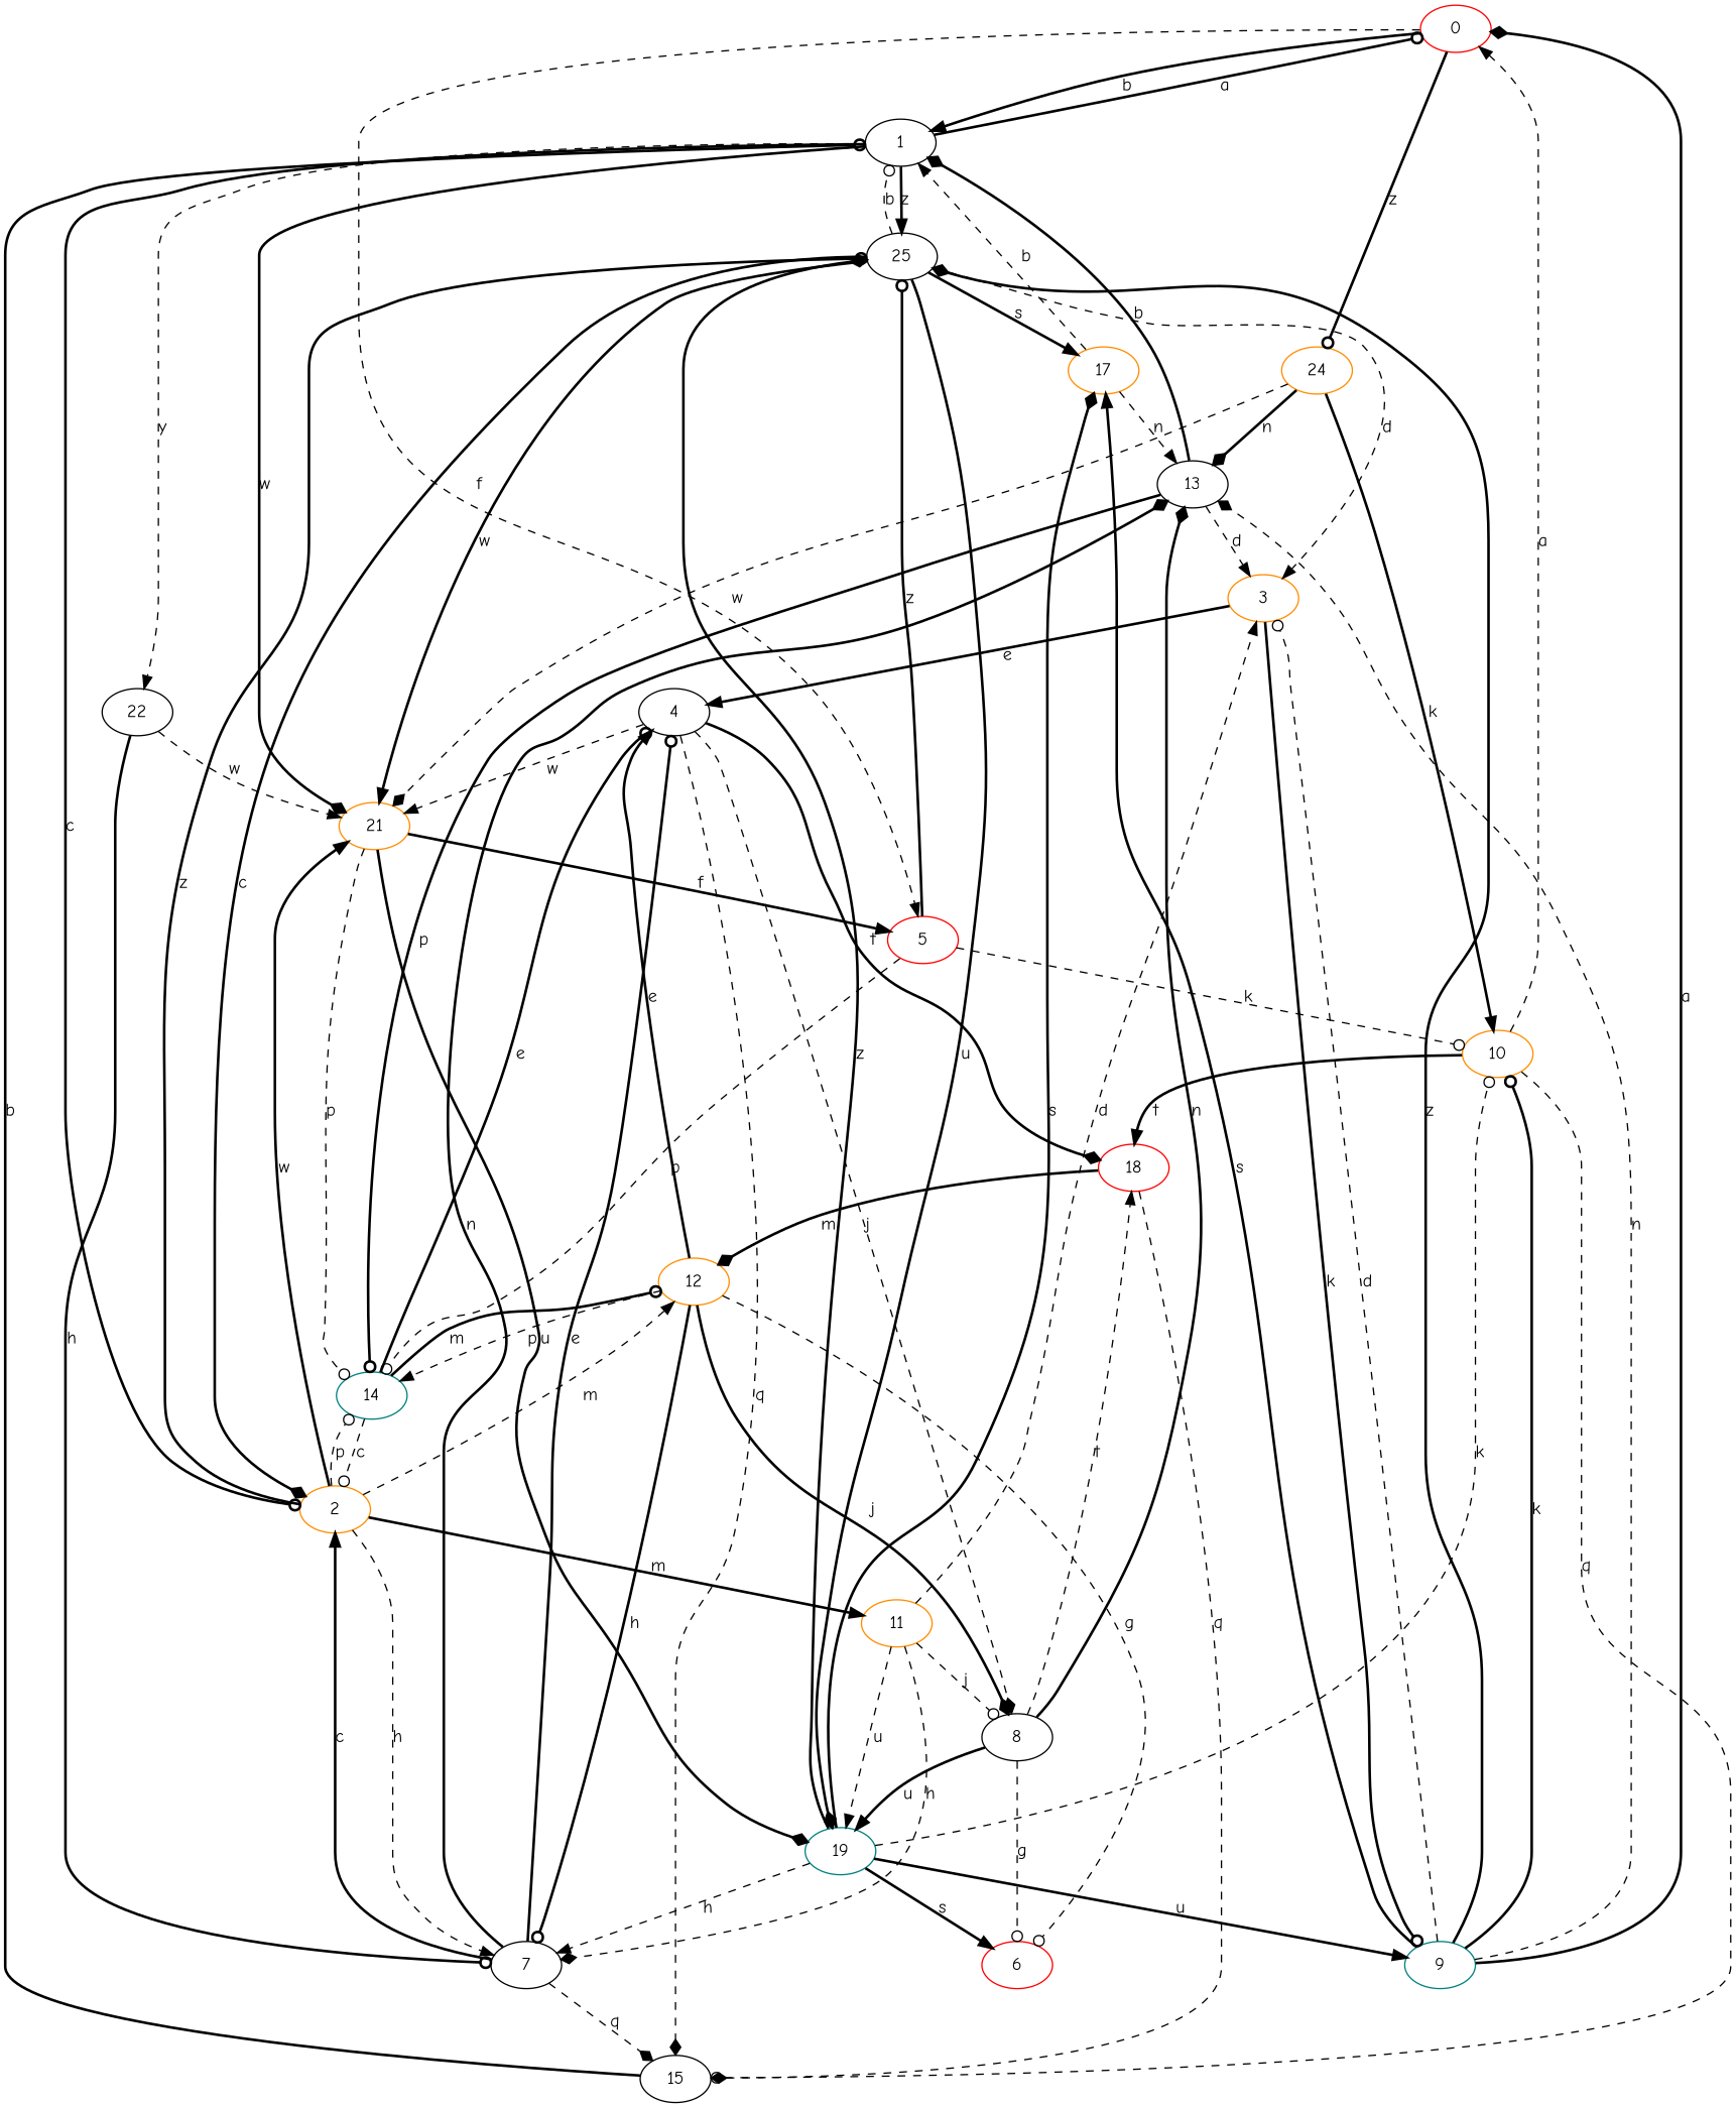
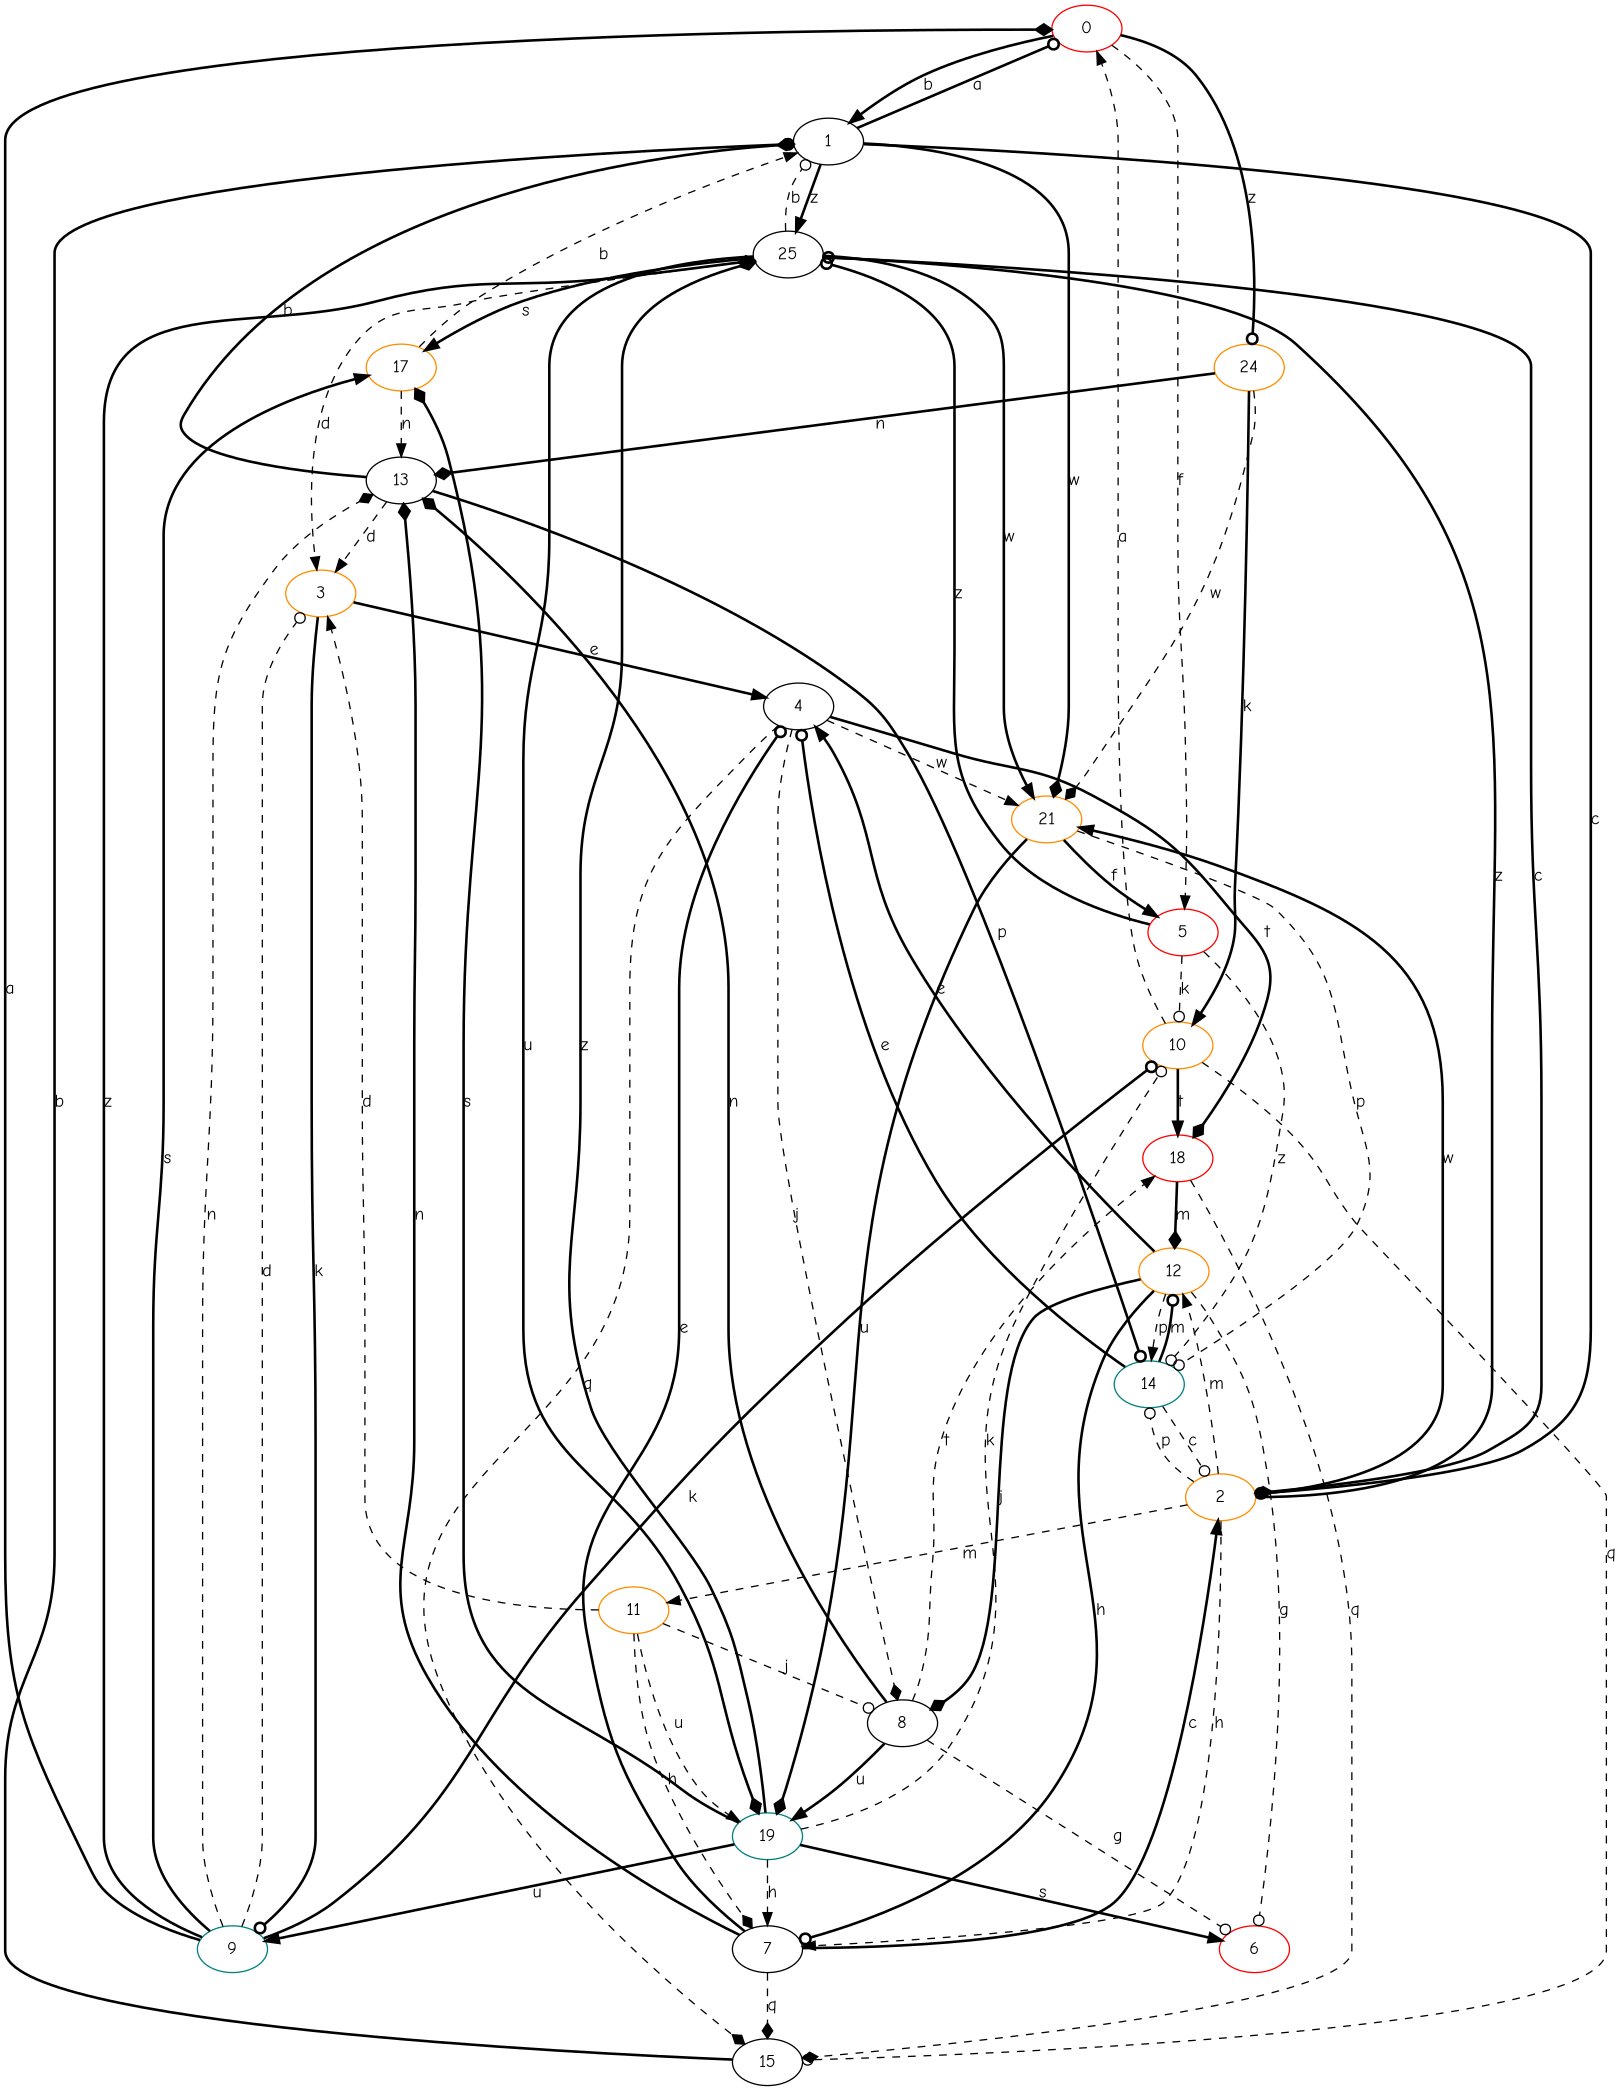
  strict digraph {
    fontname="Comic Neue"
    node [color=black fontname="Comic Neue"]
    edge [arrowhead=normal fontname="Comic Neue" style=bold]
    0 [color=red]
    1
    5 [color=red]
    24 [color=darkorange]
    2 [color=darkorange]
    21 [color=darkorange]
-   22
    25
    14 [color=teal]
    10 [color=darkorange]
    7
    4
    15
    13
    11 [color=darkorange]
    12 [color=darkorange]
    19 [color=teal]
    3 [color=darkorange]
    17 [color=darkorange]
    8
    6 [color=red]
    9 [color=teal]
    18 [color=red]
    0 -> 1 [label=b]
    0 -> 5 [label=f style=dashed]
    0 -> 24 [arrowhead=odot label=z]
    1 -> 0 [arrowhead=odot label=a]
    1 -> 2 [arrowhead=odot label=c]
    1 -> 21 [arrowhead=diamond label=w]
-   1 -> 22 [label=y style=dashed]
    1 -> 25 [label=z]
    5 -> 25 [arrowhead=odot label=z]
-   5 -> 14 [arrowhead=odot label=p style=dashed]
+   5 -> 14 [arrowhead=odot label=z style=dashed]
    5 -> 10 [arrowhead=odot label=k style=dashed]
    24 -> 21 [arrowhead=diamond label=w style=dashed]
    24 -> 10 [label=k]
    24 -> 13 [arrowhead=diamond label=n]
    2 -> 21 [label=w]
    2 -> 25 [arrowhead=odot label=z]
    2 -> 14 [arrowhead=odot label=p style=dashed]
    2 -> 7 [label=h style=dashed]
-   2 -> 11 [label=m]
+   2 -> 11 [label=m style=dashed]
    2 -> 12 [label=m style=dashed]
    21 -> 5 [label=f]
    21 -> 14 [arrowhead=odot label=p style=dashed]
    21 -> 19 [arrowhead=diamond label=u]
-   22 -> 21 [label=w style=dashed]
-   22 -> 7 [arrowhead=odot label=h]
    25 -> 1 [arrowhead=odot label=b style=dashed]
    25 -> 2 [arrowhead=diamond label=c]
    25 -> 21 [label=w]
    25 -> 19 [arrowhead=diamond label=u]
    25 -> 3 [label=d style=dashed]
    25 -> 17 [label=s]
    14 -> 2 [arrowhead=odot label=c style=dashed]
    14 -> 4 [arrowhead=odot label=e]
    14 -> 12 [arrowhead=odot label=m]
    10 -> 0 [label=a style=dashed]
    10 -> 15 [arrowhead=odot label=q style=dashed]
    10 -> 18 [label=t]
    7 -> 2 [label=c]
    7 -> 4 [arrowhead=odot label=e]
    7 -> 15 [arrowhead=diamond label=q style=dashed]
    7 -> 13 [arrowhead=diamond label=n]
    4 -> 21 [label=w style=dashed]
    4 -> 15 [arrowhead=diamond label=q style=dashed]
    4 -> 8 [arrowhead=diamond label=j style=dashed]
    4 -> 18 [arrowhead=diamond label=t]
    15 -> 1 [arrowhead=odot label=b]
    13 -> 1 [arrowhead=diamond label=b]
    13 -> 14 [arrowhead=odot label=p]
    13 -> 3 [label=d style=dashed]
    11 -> 7 [arrowhead=diamond label=h style=dashed]
    11 -> 19 [label=u style=dashed]
    11 -> 3 [label=d style=dashed]
    11 -> 8 [arrowhead=odot label=j style=dashed]
    12 -> 14 [label=p style=dashed]
    12 -> 7 [arrowhead=odot label=h]
    12 -> 4 [label=e]
    12 -> 8 [arrowhead=diamond label=j]
    12 -> 6 [arrowhead=odot label=g style=dashed]
    19 -> 25 [arrowhead=diamond label=z]
    19 -> 10 [arrowhead=odot label=k style=dashed]
    19 -> 7 [label=h style=dashed]
    19 -> 17 [arrowhead=diamond label=s]
    19 -> 6 [label=s]
    19 -> 9 [label=u]
    3 -> 4 [label=e]
    3 -> 9 [arrowhead=odot label=k]
    17 -> 1 [label=b style=dashed]
    17 -> 13 [label=n style=dashed]
    8 -> 13 [arrowhead=diamond label=n]
    8 -> 19 [label=u]
    8 -> 6 [arrowhead=odot label=g style=dashed]
    8 -> 18 [label=t style=dashed]
    9 -> 0 [arrowhead=diamond label=a]
    9 -> 25 [arrowhead=diamond label=z]
    9 -> 10 [arrowhead=odot label=k]
    9 -> 13 [arrowhead=diamond label=n style=dashed]
    9 -> 3 [arrowhead=odot label=d style=dashed]
    9 -> 17 [label=s]
    18 -> 15 [arrowhead=diamond label=q style=dashed]
    18 -> 12 [arrowhead=diamond label=m]
  }
